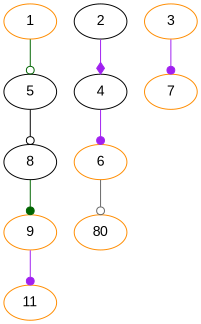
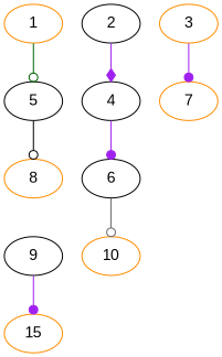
  digraph {
    fontname="Liberation Sans"
    node [alpha=0.15 color=darkorange fontname="Liberation Sans"]
    edge [arrowhead=dot color=purple fontname="Liberation Sans"]
    1 [expect_size=4415906459474350]
    5 [color=black expect_size=386265826326563]
-   8 [alpha=0.12 color=black expect_size=1681136016859070464]
-   9 [alpha=0.08 expect_size=7770276297112027136]
+   8 [alpha=0.12 expect_size=1681136016859070464]
+   9 [alpha=0.08 color=black expect_size=7770276297112027136]
    2 [alpha=0.11 color=black expect_size=7146854034702336000]
    4 [alpha=0.07 color=black expect_size=11572028464949100544]
-   6 [alpha=0.13 expect_size=4761907013615616000]
-   10 [alpha=0.02 expect_size=5656758351559344 label=80]
+   6 [alpha=0.13 color=black expect_size=4761907013615616000]
+   10 [alpha=0.02 expect_size=5656758351559344]
    7 [alpha=0.12 expect_size=32010697030629096]
    3 [alpha=0.10 expect_size=446829121986128]
-   11 [alpha=0.14 expect_size=4429054738316365]
+   11 [alpha=0.14 expect_size=4429054738316365 label=15]
    1 -> 5 [arrowhead=odot color=darkgreen]
    5 -> 8 [arrowhead=odot color=black]
-   8 -> 9 [color=darkgreen]
    9 -> 11
    2 -> 4 [arrowhead=diamond]
    4 -> 6
    6 -> 10 [arrowhead=odot color=gray40]
    3 -> 7
  }
